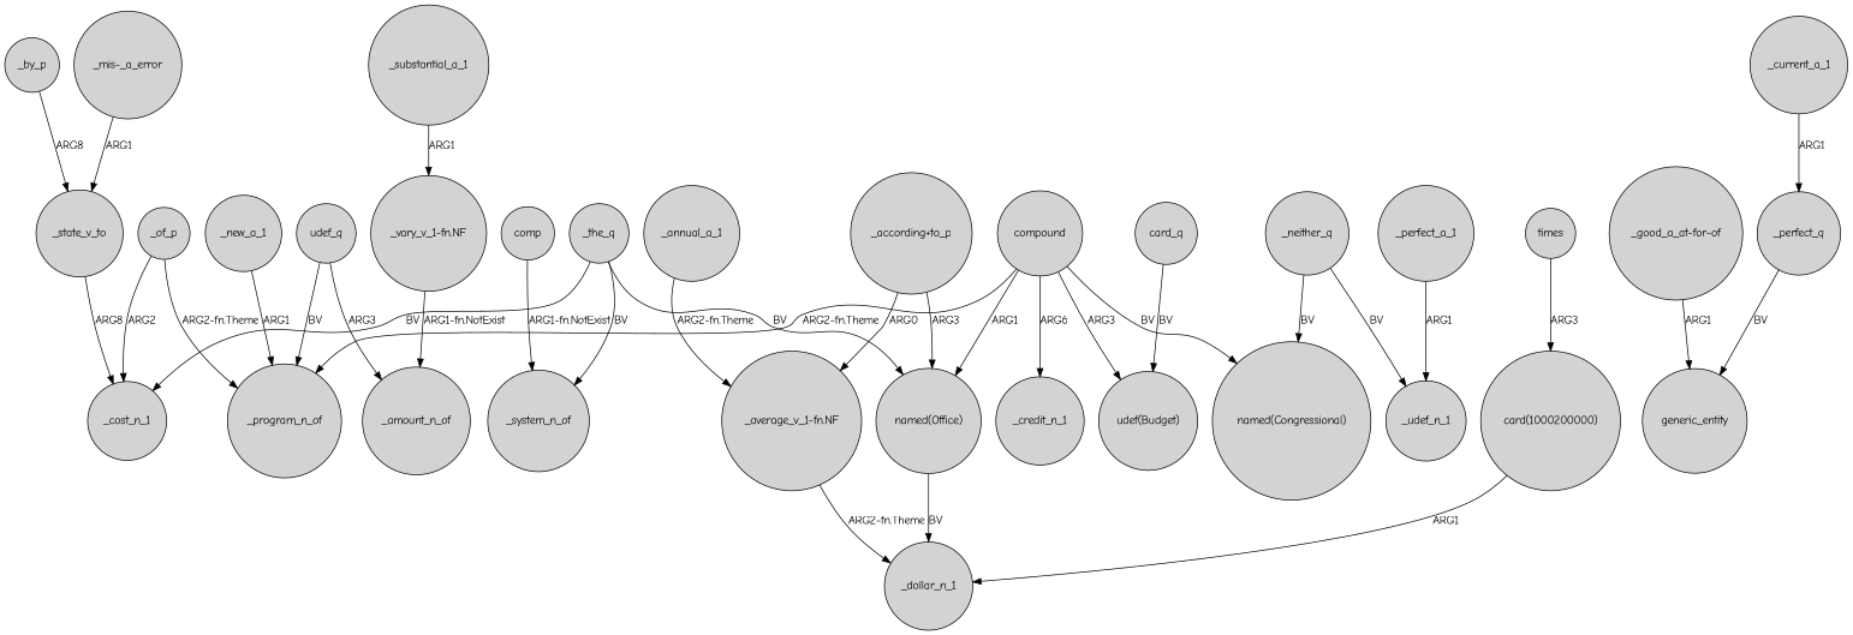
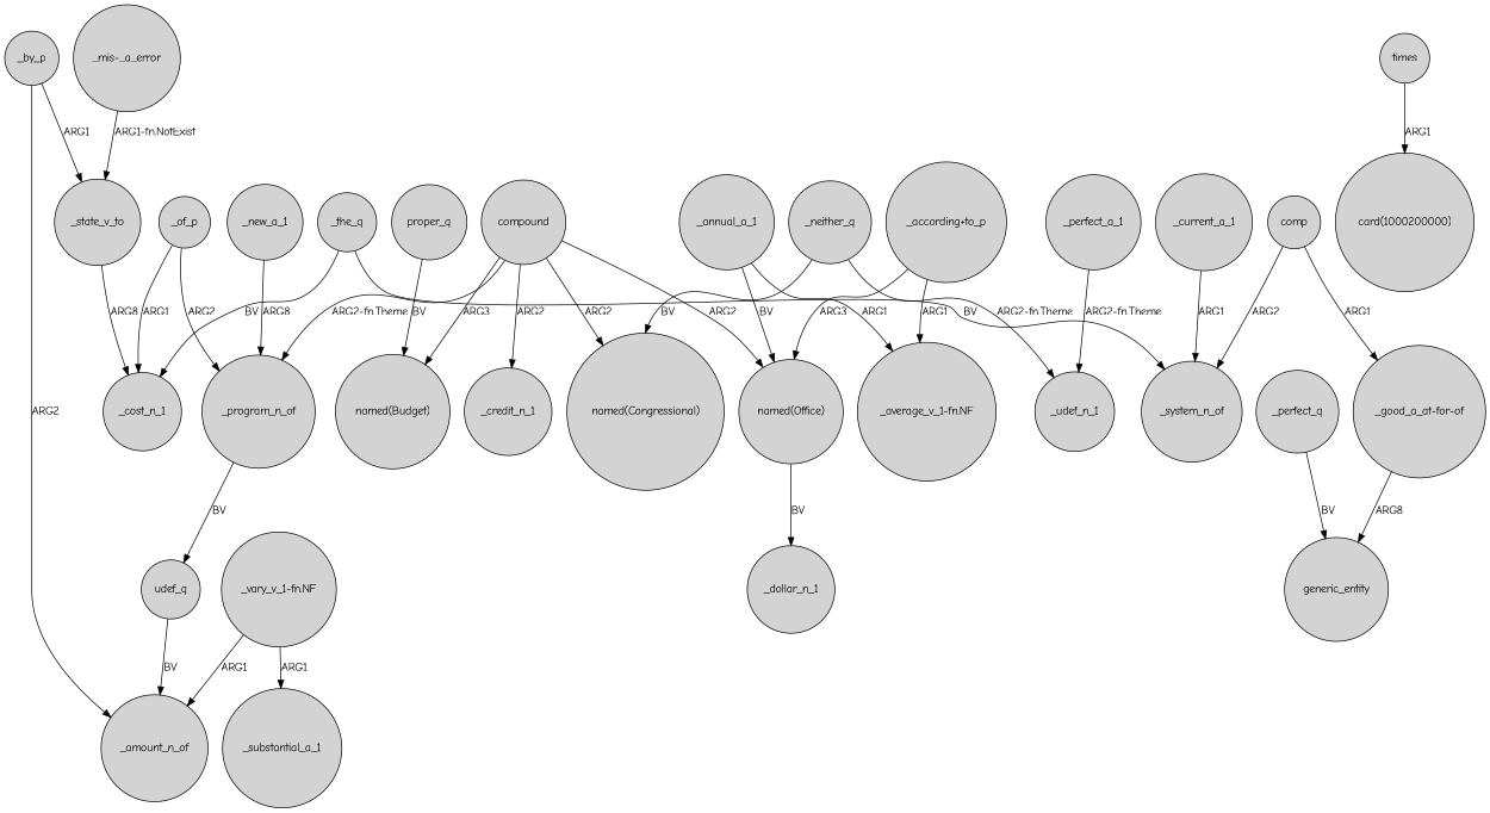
  digraph {
    fontname="Comic Neue"
    node [fontname="Comic Neue" shape=circle style=filled]
    edge [fontname="Comic Neue"]
    _state_v_to
    _cost_n_1
    _by_p
    _amount_n_of
    "_mis-_a_error"
    comp
    _system_n_of
    "_good_a_at-for-of"
    generic_entity
    udef_q
    _program_n_of
    _substantial_a_1
    "_vary_v_1-fn.NF"
    "_average_v_1-fn.NF"
    _dollar_n_1
    _annual_a_1
    _of_p
    compound
    _credit_n_1
    "named(Office)"
-   "named(Budget)" [label="udef(Budget)"]
+   "named(Budget)"
    "named(Congressional)"
    n23 [label=_perfect_q]
    _the_q
    n25 [label="card(1000200000)"]
    times
    "_according+to_p"
    _current_a_1
-   proper_q [label=card_q]
+   proper_q
    _new_a_1
    _neither_q
    n32 [label=_udef_n_1]
    _perfect_a_1
    _state_v_to -> _cost_n_1 [label=ARG8]
-   _by_p -> _state_v_to [label=ARG8]
-   "_mis-_a_error" -> _state_v_to [label=ARG1]
-   comp -> _system_n_of [label="ARG1-fn.NotExist"]
-   "_good_a_at-for-of" -> generic_entity [label=ARG1]
-   udef_q -> _amount_n_of [label=ARG3]
-   udef_q -> _program_n_of [label=BV]
-   _substantial_a_1 -> "_vary_v_1-fn.NF" [label=ARG1]
-   "_vary_v_1-fn.NF" -> _amount_n_of [label="ARG1-fn.NotExist"]
-   "_average_v_1-fn.NF" -> _dollar_n_1 [label="ARG2-fn.Theme"]
-   _annual_a_1 -> "_average_v_1-fn.NF" [label="ARG2-fn.Theme"]
-   _of_p -> _cost_n_1 [label=ARG2]
-   _of_p -> _program_n_of [label="ARG2-fn.Theme"]
+   _by_p -> _state_v_to [label=ARG1]
+   _by_p -> _amount_n_of [label=ARG2]
+   "_mis-_a_error" -> _state_v_to [label="ARG1-fn.NotExist"]
+   comp -> _system_n_of [label=ARG2]
+   comp -> "_good_a_at-for-of" [label=ARG1]
+   "_good_a_at-for-of" -> generic_entity [label=ARG8]
+   udef_q -> _amount_n_of [label=BV]
+   _program_n_of -> udef_q [label=BV]
+   "_vary_v_1-fn.NF" -> _substantial_a_1 [label=ARG1]
+   "_vary_v_1-fn.NF" -> _amount_n_of [label=ARG1]
+   _annual_a_1 -> "_average_v_1-fn.NF" [label=ARG1]
+   _of_p -> _cost_n_1 [label=ARG1]
+   _of_p -> _program_n_of [label=ARG2]
    compound -> _program_n_of [label="ARG2-fn.Theme"]
-   compound -> _credit_n_1 [label=ARG6]
-   compound -> "named(Office)" [label=ARG1]
+   compound -> _credit_n_1 [label=ARG2]
+   compound -> "named(Office)" [label=ARG2]
    compound -> "named(Budget)" [label=ARG3]
-   compound -> "named(Congressional)" [label=BV]
+   compound -> "named(Congressional)" [label=ARG2]
    "named(Office)" -> _dollar_n_1 [label=BV]
    n23 -> generic_entity [label=BV]
    _the_q -> _cost_n_1 [label=BV]
    _the_q -> _system_n_of [label=BV]
-   _the_q -> "named(Office)" [label=BV]
-   n25 -> _dollar_n_1 [label=ARG1]
-   times -> n25 [label=ARG3]
-   "_according+to_p" -> "_average_v_1-fn.NF" [label=ARG0]
+   _annual_a_1 -> "named(Office)" [label=BV]
+   times -> n25 [label=ARG1]
+   "_according+to_p" -> "_average_v_1-fn.NF" [label=ARG1]
    "_according+to_p" -> "named(Office)" [label=ARG3]
-   _current_a_1 -> n23 [label=ARG1]
+   _current_a_1 -> _system_n_of [label=ARG1]
    proper_q -> "named(Budget)" [label=BV]
-   _new_a_1 -> _program_n_of [label=ARG1]
+   _new_a_1 -> _program_n_of [label=ARG8]
    _neither_q -> "named(Congressional)" [label=BV]
-   _neither_q -> n32 [label=BV]
-   _perfect_a_1 -> n32 [label=ARG1]
+   _neither_q -> n32 [label="ARG2-fn.Theme"]
+   _perfect_a_1 -> n32 [label="ARG2-fn.Theme"]
  }
